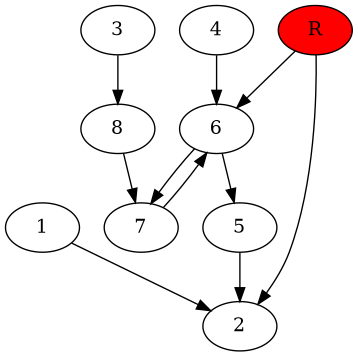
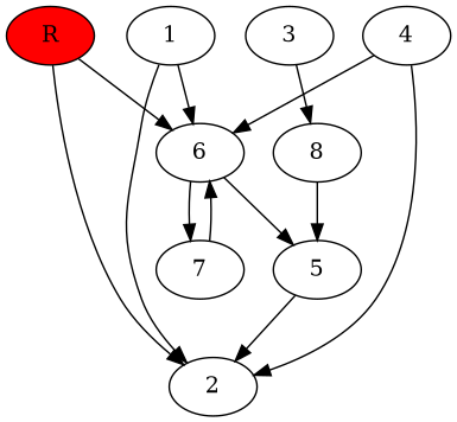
  digraph {
    1
    6
    2
    7
    5
    3
    8
    4
    R [fillcolor="#ff0000" style=filled]
+   1 -> 6
    1 -> 2
    6 -> 7
    6 -> 5
    7 -> 6
    5 -> 2
    3 -> 8
-   8 -> 7
+   8 -> 5
    4 -> 6
+   4 -> 2
    R -> 6
    R -> 2
  }
